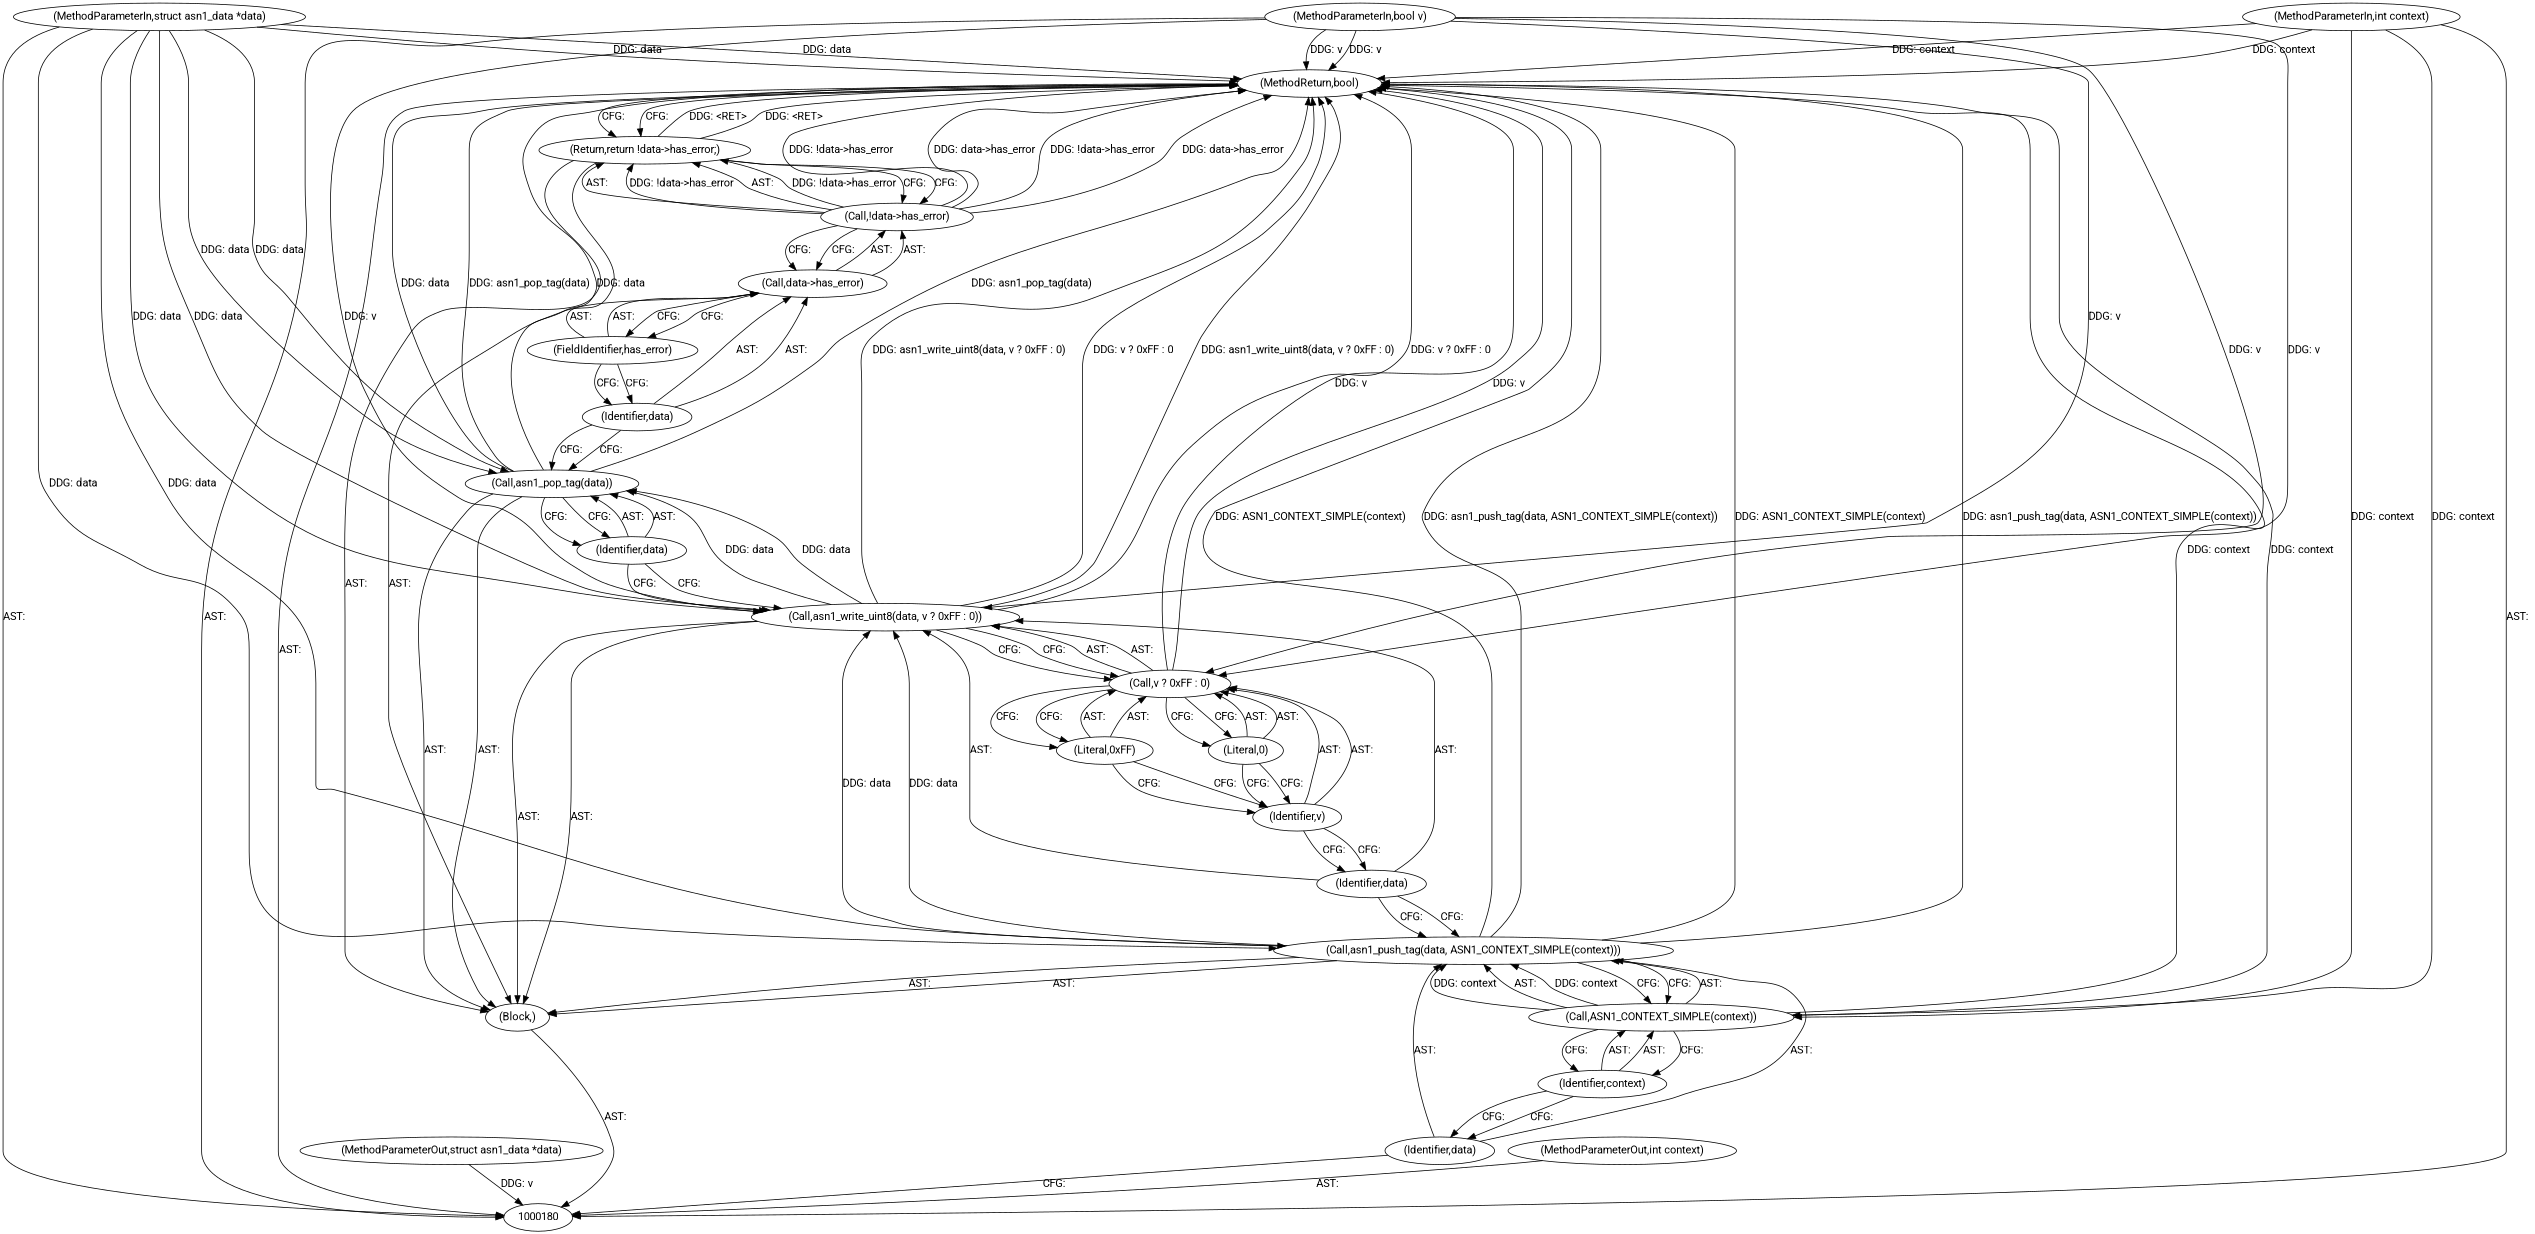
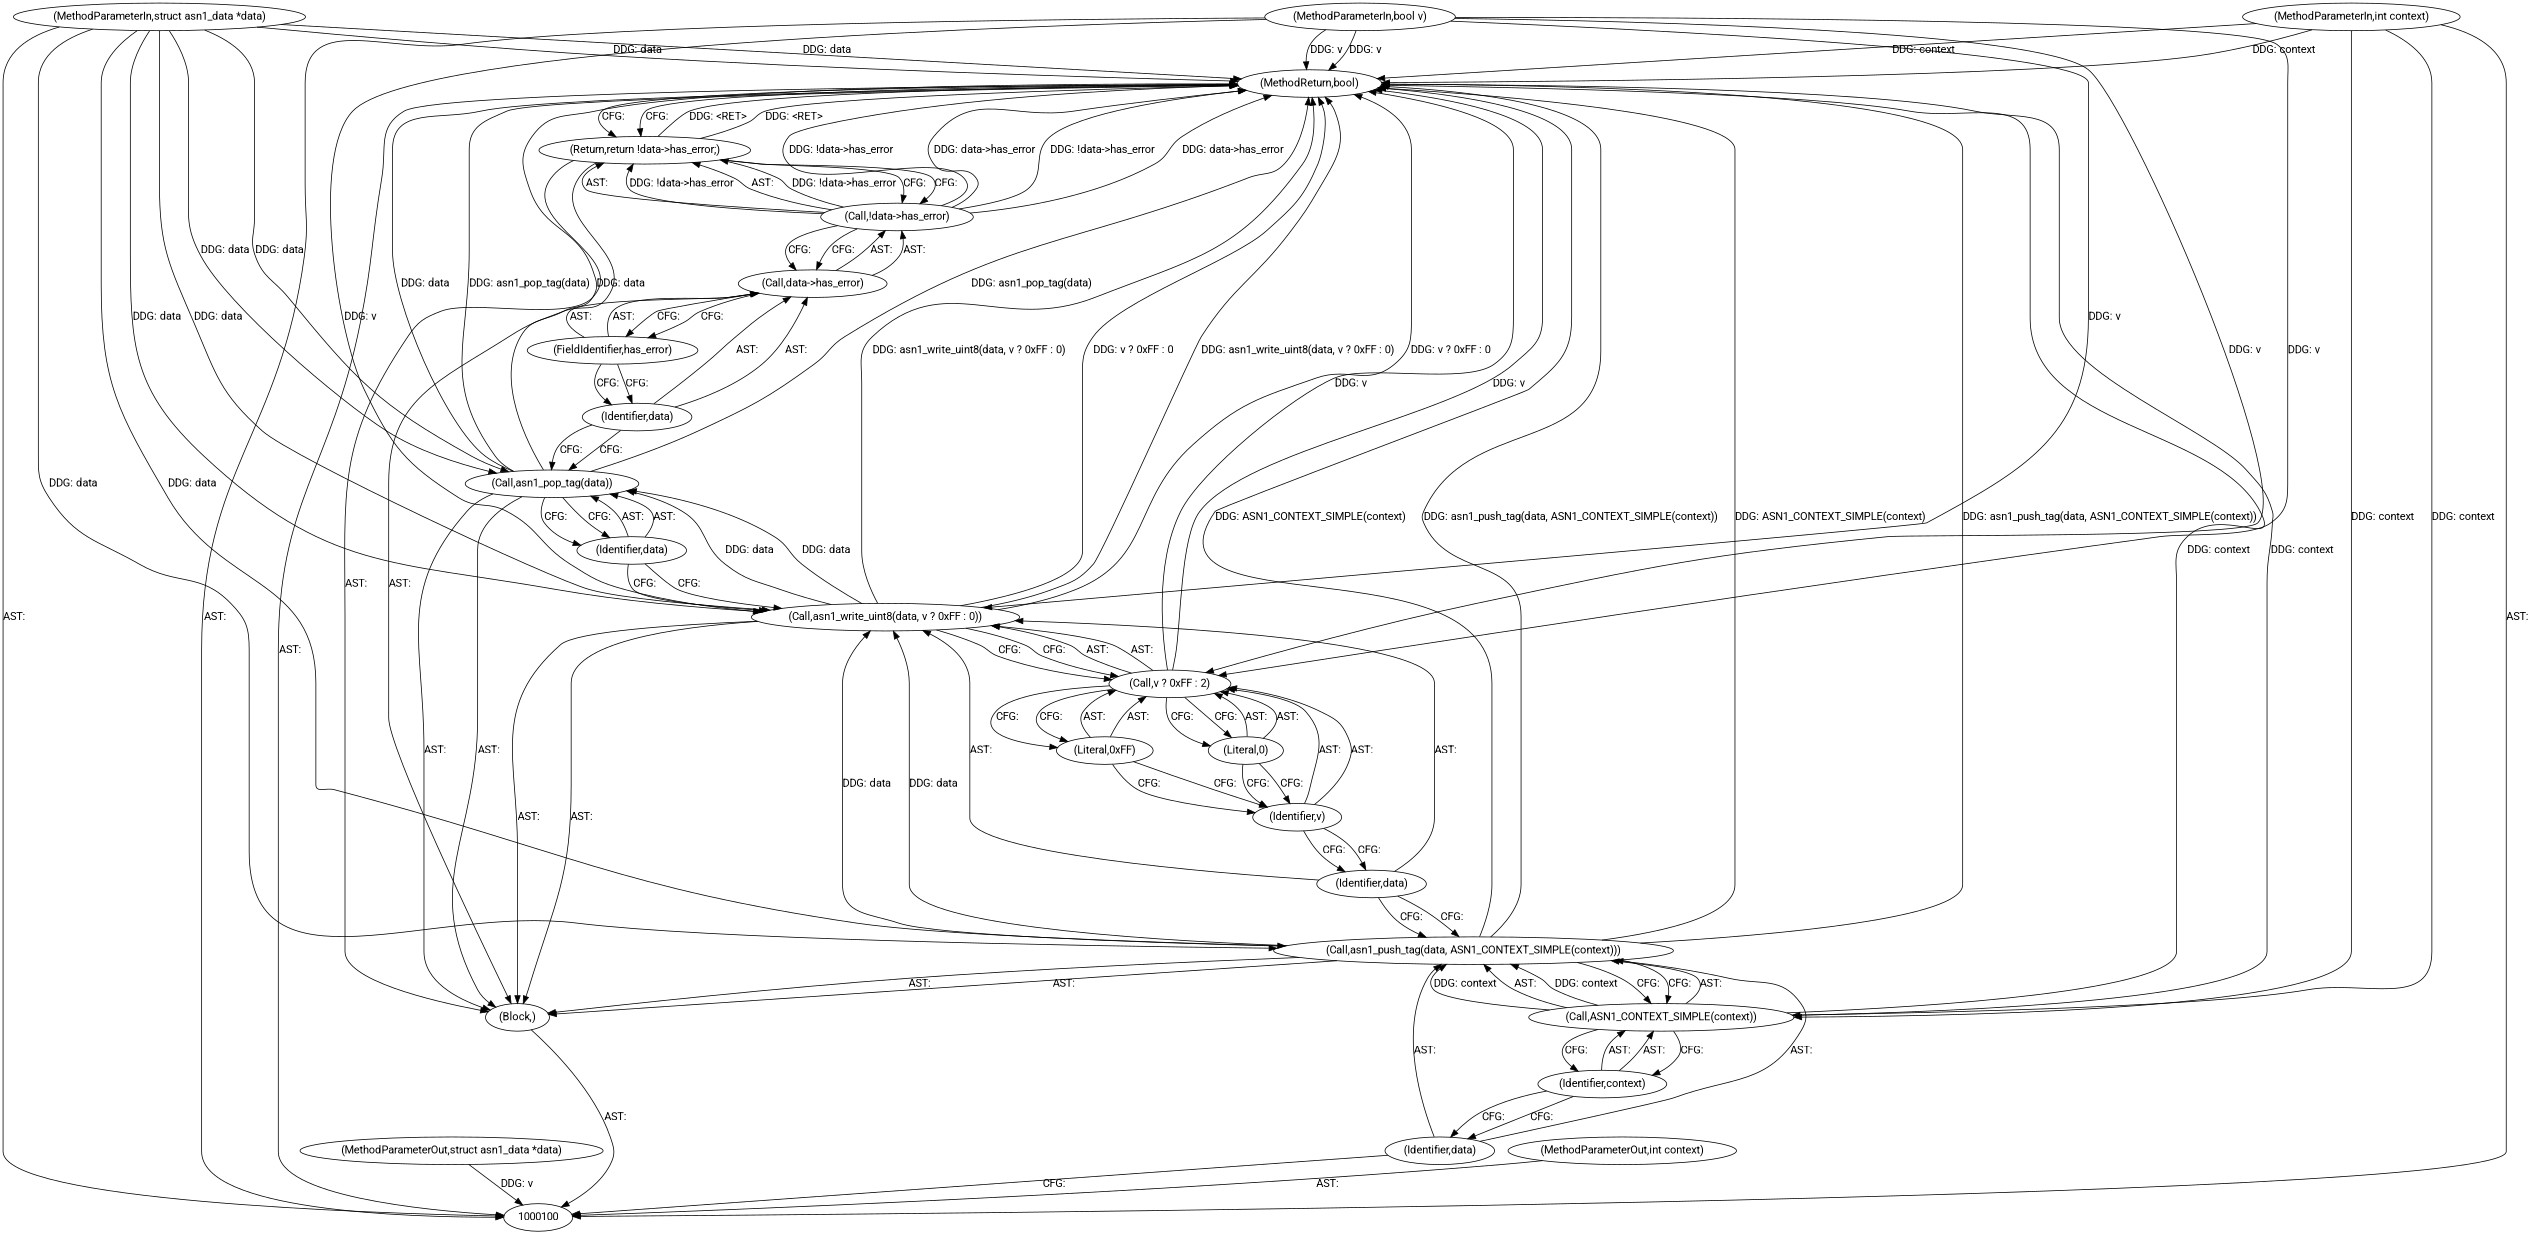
  digraph {
    fontname=Roboto
    node [fontname=Roboto]
    edge [fontname=Roboto]
    n1 [label="(MethodReturn,bool)"]
    n2 [label="(Return,return !data->has_error;)"]
-   1000100 [label=1000180]
+   1000100
    n4 [label="(Block,)"]
    n5 [label="(Call,!data->has_error)"]
    n6 [label="(MethodParameterIn,struct asn1_data *data)"]
    n7 [label="(Call,asn1_push_tag(data, ASN1_CONTEXT_SIMPLE(context)))"]
    n8 [label="(Call,asn1_write_uint8(data, v ? 0xFF : 0))"]
    n9 [label="(Call,asn1_pop_tag(data))"]
    n10 [label="(Call,ASN1_CONTEXT_SIMPLE(context))"]
-   n11 [label="(Call,v ? 0xFF : 0)"]
+   n11 [label="(Call,v ? 0xFF : 2)"]
    n12 [label="(Identifier,data)"]
    n13 [label="(MethodParameterOut,struct asn1_data *data)"]
    n14 [label="(MethodParameterIn,bool v)"]
    n15 [label="(Literal,0xFF)"]
    n16 [label="(Literal,0)"]
    n17 [label="(MethodParameterIn,int context)"]
    n18 [label="(Identifier,context)"]
    n19 [label="(MethodParameterOut,int context)"]
    n20 [label="(Identifier,data)"]
    n21 [label="(Identifier,data)"]
    n22 [label="(Identifier,v)"]
    n23 [label="(Call,data->has_error)"]
    n24 [label="(FieldIdentifier,has_error)"]
    n25 [label="(Identifier,data)"]
    n1 -> n2 [label="CFG: "]
    n1 -> n2 [label="CFG: "]
    n1 -> 1000100 [label="AST: "]
    n2 -> n1 [label="DDG: <RET>"]
    n2 -> n1 [label="DDG: <RET>"]
    n2 -> n4 [label="AST: "]
    n2 -> n4 [label="AST: "]
    n2 -> n5 [label="CFG: "]
    n2 -> n5 [label="CFG: "]
    n4 -> 1000100 [label="AST: "]
    n5 -> n1 [label="DDG: !data->has_error"]
    n5 -> n1 [label="DDG: data->has_error"]
    n5 -> n1 [label="DDG: !data->has_error"]
    n5 -> n1 [label="DDG: data->has_error"]
    n5 -> n2 [label="AST: "]
    n5 -> n2 [label="DDG: !data->has_error"]
    n5 -> n2 [label="AST: "]
    n5 -> n2 [label="DDG: !data->has_error"]
    n5 -> n23 [label="CFG: "]
    n5 -> n23 [label="CFG: "]
    n6 -> n1 [label="DDG: data"]
    n6 -> n1 [label="DDG: data"]
    n6 -> 1000100 [label="AST: "]
    n6 -> n7 [label="DDG: data"]
    n6 -> n7 [label="DDG: data"]
    n6 -> n8 [label="DDG: data"]
    n6 -> n8 [label="DDG: data"]
    n6 -> n9 [label="DDG: data"]
    n6 -> n9 [label="DDG: data"]
    n7 -> n1 [label="DDG: ASN1_CONTEXT_SIMPLE(context)"]
    n7 -> n1 [label="DDG: asn1_push_tag(data, ASN1_CONTEXT_SIMPLE(context))"]
    n7 -> n1 [label="DDG: ASN1_CONTEXT_SIMPLE(context)"]
    n7 -> n1 [label="DDG: asn1_push_tag(data, ASN1_CONTEXT_SIMPLE(context))"]
    n7 -> n4 [label="AST: "]
    n7 -> n4 [label="AST: "]
    n7 -> n8 [label="DDG: data"]
    n7 -> n8 [label="DDG: data"]
    n7 -> n10 [label="CFG: "]
    n7 -> n10 [label="CFG: "]
    n8 -> n1 [label="DDG: asn1_write_uint8(data, v ? 0xFF : 0)"]
    n8 -> n1 [label="DDG: v ? 0xFF : 0"]
    n8 -> n1 [label="DDG: asn1_write_uint8(data, v ? 0xFF : 0)"]
    n8 -> n1 [label="DDG: v ? 0xFF : 0"]
    n8 -> n4 [label="AST: "]
    n8 -> n4 [label="AST: "]
    n8 -> n9 [label="DDG: data"]
    n8 -> n9 [label="DDG: data"]
    n8 -> n11 [label="CFG: "]
    n8 -> n11 [label="CFG: "]
    n9 -> n1 [label="DDG: asn1_pop_tag(data)"]
    n9 -> n1 [label="DDG: data"]
    n9 -> n1 [label="DDG: asn1_pop_tag(data)"]
    n9 -> n1 [label="DDG: data"]
    n9 -> n4 [label="AST: "]
    n9 -> n4 [label="AST: "]
    n9 -> n12 [label="CFG: "]
    n9 -> n12 [label="CFG: "]
    n10 -> n1 [label="DDG: context"]
    n10 -> n1 [label="DDG: context"]
    n10 -> n7 [label="AST: "]
    n10 -> n7 [label="DDG: context"]
    n10 -> n7 [label="AST: "]
    n10 -> n7 [label="DDG: context"]
    n10 -> n18 [label="CFG: "]
    n10 -> n18 [label="CFG: "]
    n11 -> n1 [label="DDG: v"]
    n11 -> n1 [label="DDG: v"]
    n11 -> n8 [label="AST: "]
    n11 -> n8 [label="AST: "]
    n11 -> n15 [label="CFG: "]
    n11 -> n15 [label="CFG: "]
    n11 -> n16 [label="CFG: "]
    n11 -> n16 [label="CFG: "]
    n12 -> n8 [label="CFG: "]
    n12 -> n8 [label="CFG: "]
    n12 -> n9 [label="AST: "]
    n12 -> n9 [label="AST: "]
    n13 -> 1000100 [label="DDG: v"]
    n14 -> n1 [label="DDG: v"]
    n14 -> n1 [label="DDG: v"]
    n14 -> 1000100 [label="AST: "]
    n14 -> n8 [label="DDG: v"]
    n14 -> n8 [label="DDG: v"]
    n14 -> n11 [label="DDG: v"]
    n14 -> n11 [label="DDG: v"]
    n15 -> n11 [label="AST: "]
    n15 -> n11 [label="AST: "]
    n15 -> n22 [label="CFG: "]
    n15 -> n22 [label="CFG: "]
    n16 -> n11 [label="AST: "]
    n16 -> n11 [label="AST: "]
    n16 -> n22 [label="CFG: "]
    n16 -> n22 [label="CFG: "]
    n17 -> n1 [label="DDG: context"]
    n17 -> n1 [label="DDG: context"]
    n17 -> 1000100 [label="AST: "]
    n17 -> n10 [label="DDG: context"]
    n17 -> n10 [label="DDG: context"]
    n18 -> n10 [label="AST: "]
    n18 -> n10 [label="AST: "]
    n18 -> n20 [label="CFG: "]
    n18 -> n20 [label="CFG: "]
    n19 -> 1000100 [label="AST: "]
    n20 -> 1000100 [label="CFG: "]
    n20 -> n7 [label="AST: "]
    n20 -> n7 [label="AST: "]
    n21 -> n7 [label="CFG: "]
    n21 -> n7 [label="CFG: "]
    n21 -> n8 [label="AST: "]
    n21 -> n8 [label="AST: "]
    n22 -> n11 [label="AST: "]
    n22 -> n11 [label="AST: "]
    n22 -> n21 [label="CFG: "]
    n22 -> n21 [label="CFG: "]
    n23 -> n5 [label="AST: "]
    n23 -> n5 [label="AST: "]
    n23 -> n24 [label="CFG: "]
    n23 -> n24 [label="CFG: "]
    n24 -> n23 [label="AST: "]
    n24 -> n23 [label="AST: "]
    n24 -> n25 [label="CFG: "]
    n24 -> n25 [label="CFG: "]
    n25 -> n9 [label="CFG: "]
    n25 -> n9 [label="CFG: "]
    n25 -> n23 [label="AST: "]
    n25 -> n23 [label="AST: "]
  }
